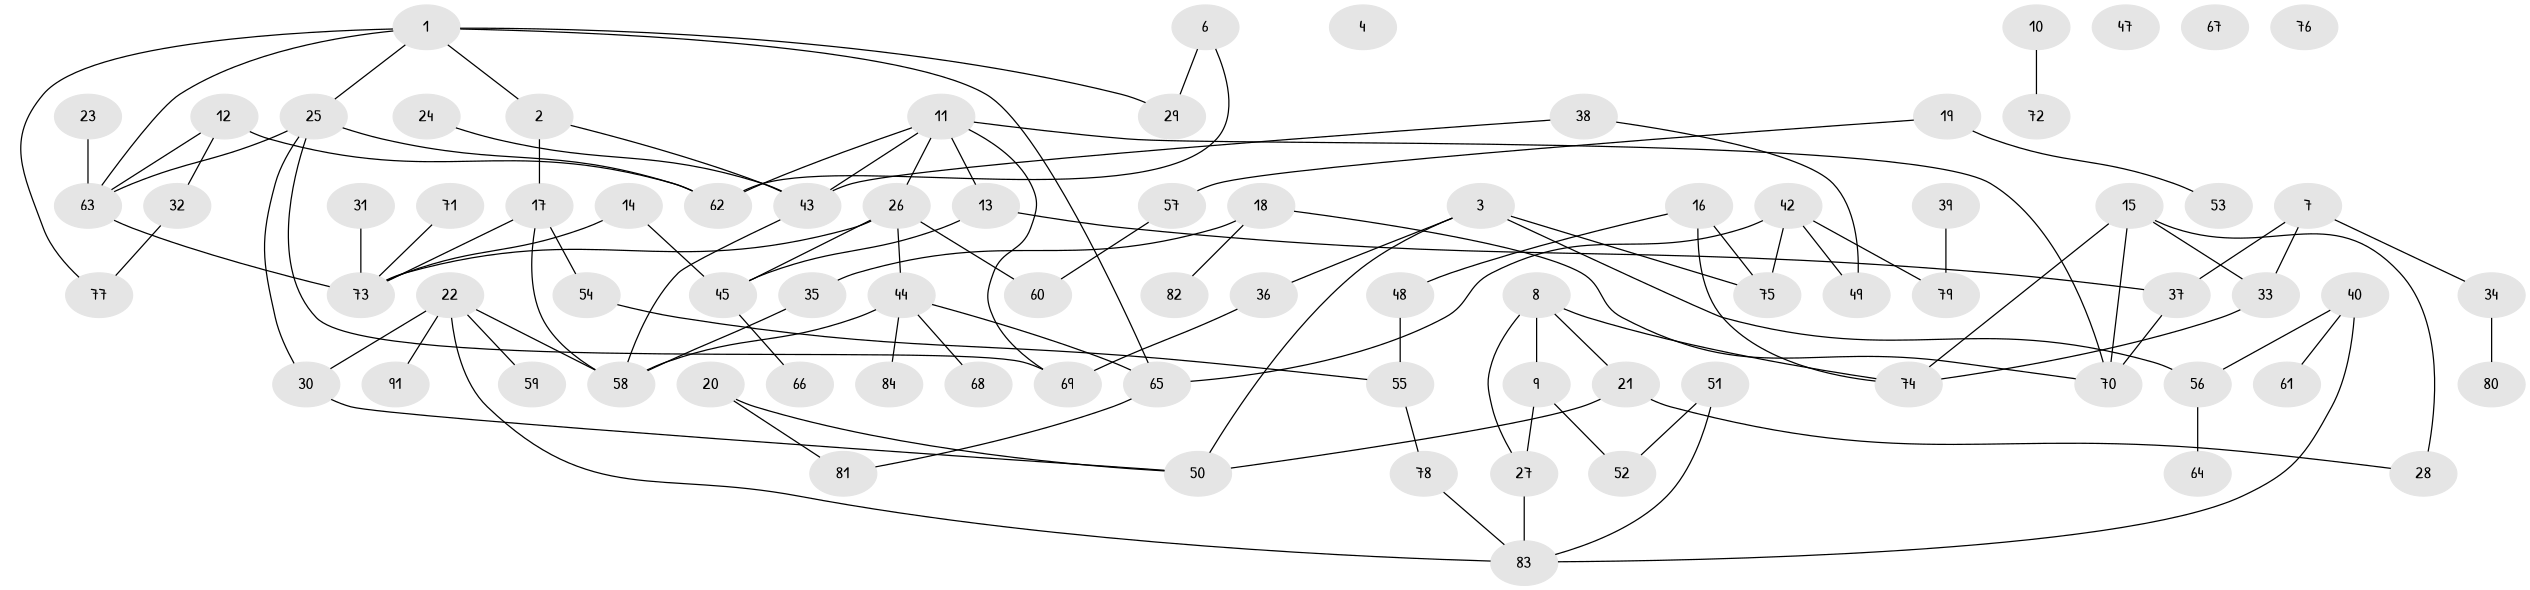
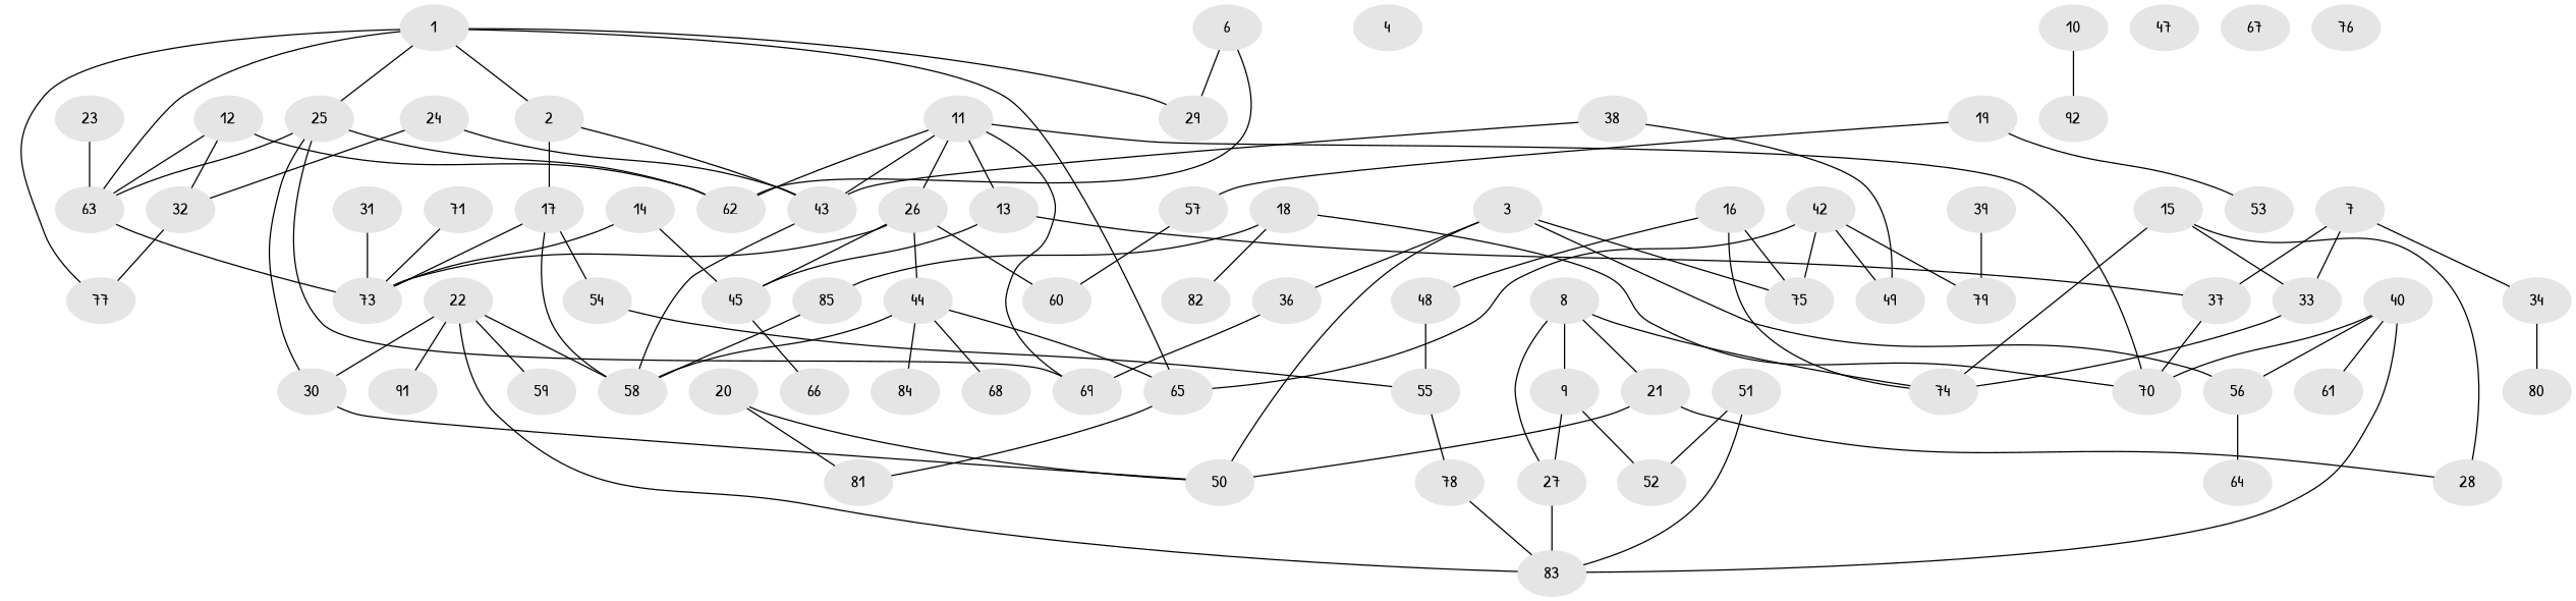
  graph {
    fontname="Patrick Hand"
    node [color=gray90 fontname="Patrick Hand" style=filled]
    edge [fontname="Patrick Hand"]
    1
    2
    25
    29
    63
    65
    77
    17
    43
    30
    62
    69
    73
    81
    54
    58
    3
    36
    50
    56
    75
    64
    4
    13
    37
    45
    40
    70
    83
    61
    6
    7
    33
    34
    74
    80
    8
    9
    21
    27
    52
    28
    10
-   72
+   72 [label=92]
    11
    26
    44
    60
    12
    32
    66
    14
    15
    16
    48
    55
    18
-   35
+   35 [label=85]
    82
    19
    53
    57
    20
    22
    n65 [label=91]
    59
    23
    24
    68
    84
    31
    38
    49
    39
    79
    42
    47
    78
    51
    67
    71
    76
    1 -- 2
    1 -- 25
    1 -- 29
    1 -- 63
    1 -- 65
    1 -- 77
    2 -- 17
    2 -- 43
    25 -- 63
    25 -- 30
    25 -- 62
    25 -- 69
    63 -- 73
    65 -- 81
    17 -- 73
    17 -- 54
    17 -- 58
    43 -- 58
    30 -- 50
    54 -- 55
    3 -- 36
    3 -- 50
    3 -- 56
    3 -- 75
    36 -- 69
    56 -- 64
    13 -- 37
    13 -- 45
    37 -- 70
    45 -- 66
    40 -- 56
-   15 -- 70
+   40 -- 70
    40 -- 83
    40 -- 61
    6 -- 29
    6 -- 62
    7 -- 37
    7 -- 33
    7 -- 34
    33 -- 74
    34 -- 80
    8 -- 74
    8 -- 9
    8 -- 21
    8 -- 27
    9 -- 27
    9 -- 52
    21 -- 50
    21 -- 28
    27 -- 83
    10 -- 72
    11 -- 43
    11 -- 62
    11 -- 69
    11 -- 13
    11 -- 70
    11 -- 26
    26 -- 73
    26 -- 45
    26 -- 44
    26 -- 60
    44 -- 65
    44 -- 58
    44 -- 68
    44 -- 84
    12 -- 63
    12 -- 62
    12 -- 32
    32 -- 77
    14 -- 73
    14 -- 45
    15 -- 33
    15 -- 74
    15 -- 28
    16 -- 75
    16 -- 74
    16 -- 48
    48 -- 55
    55 -- 78
    18 -- 70
    18 -- 35
    18 -- 82
    35 -- 58
    19 -- 53
    19 -- 57
    57 -- 60
    20 -- 81
    20 -- 50
    22 -- 30
    22 -- 58
    22 -- 83
    22 -- n65
    22 -- 59
    23 -- 63
    24 -- 43
+   24 -- 32
    31 -- 73
    38 -- 43
    38 -- 49
    39 -- 79
    42 -- 65
    42 -- 75
    42 -- 49
    42 -- 79
    78 -- 83
    51 -- 83
    51 -- 52
    71 -- 73
  }
